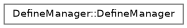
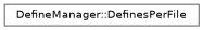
  digraph {
    rankdir=LR
-   n1 [color=grey40 fillcolor=white fontname=Helvetica fontsize=10 height=0.2 label="DefineManager::DefineManager" shape=box style=filled width=0.4]
+   n1 [color=grey40 fillcolor=white fontname=Helvetica fontsize=10 height=0.2 label="DefineManager::DefinesPerFile" shape=box style=filled width=0.4]
  }
